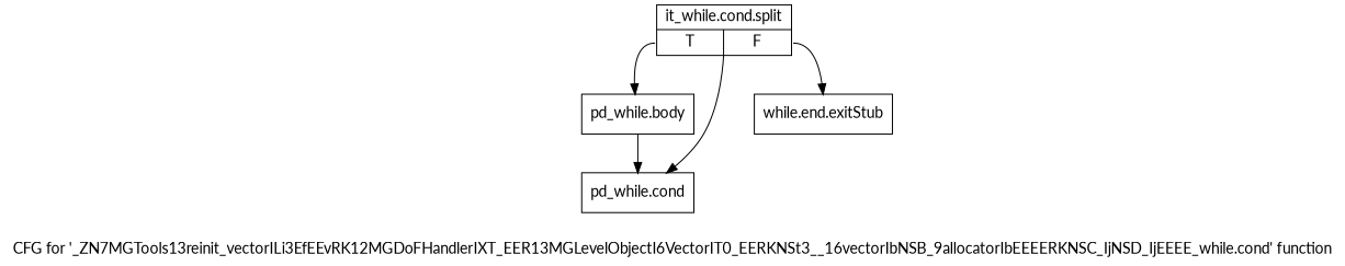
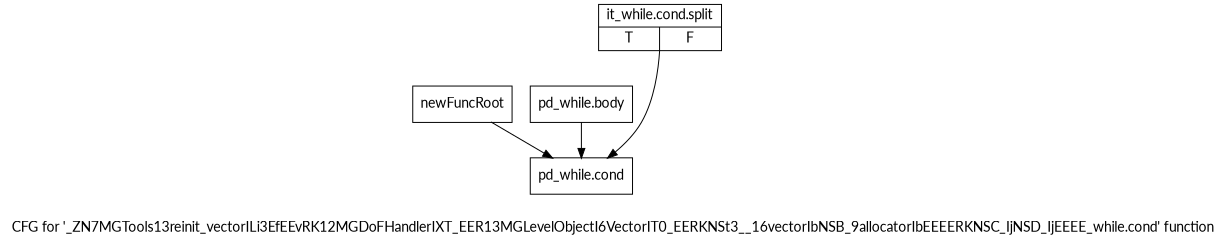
  digraph {
    fontname=Lato
    label="CFG for '_ZN7MGTools13reinit_vectorILi3EfEEvRK12MGDoFHandlerIXT_EER13MGLevelObjectI6VectorIT0_EERKNSt3__16vectorIbNSB_9allocatorIbEEEERKNSC_IjNSD_IjEEEE_while.cond' function"
    node [fontname=Lato shape=record]
    edge [fontname=Lato]
+   n1 [label="{newFuncRoot}"]
    n2 [label="{pd_while.cond}"]
    n3 [label="{it_while.cond.split|{<s0>T|<s1>F}}"]
-   n4 [label="{while.end.exitStub}"]
    n5 [label="{pd_while.body}"]
+   n1 -> n2
    n3 -> n2
-   n3 -> n4 [tailport=s1]
-   n3 -> n5 [tailport=s0]
    n5 -> n2
  }
